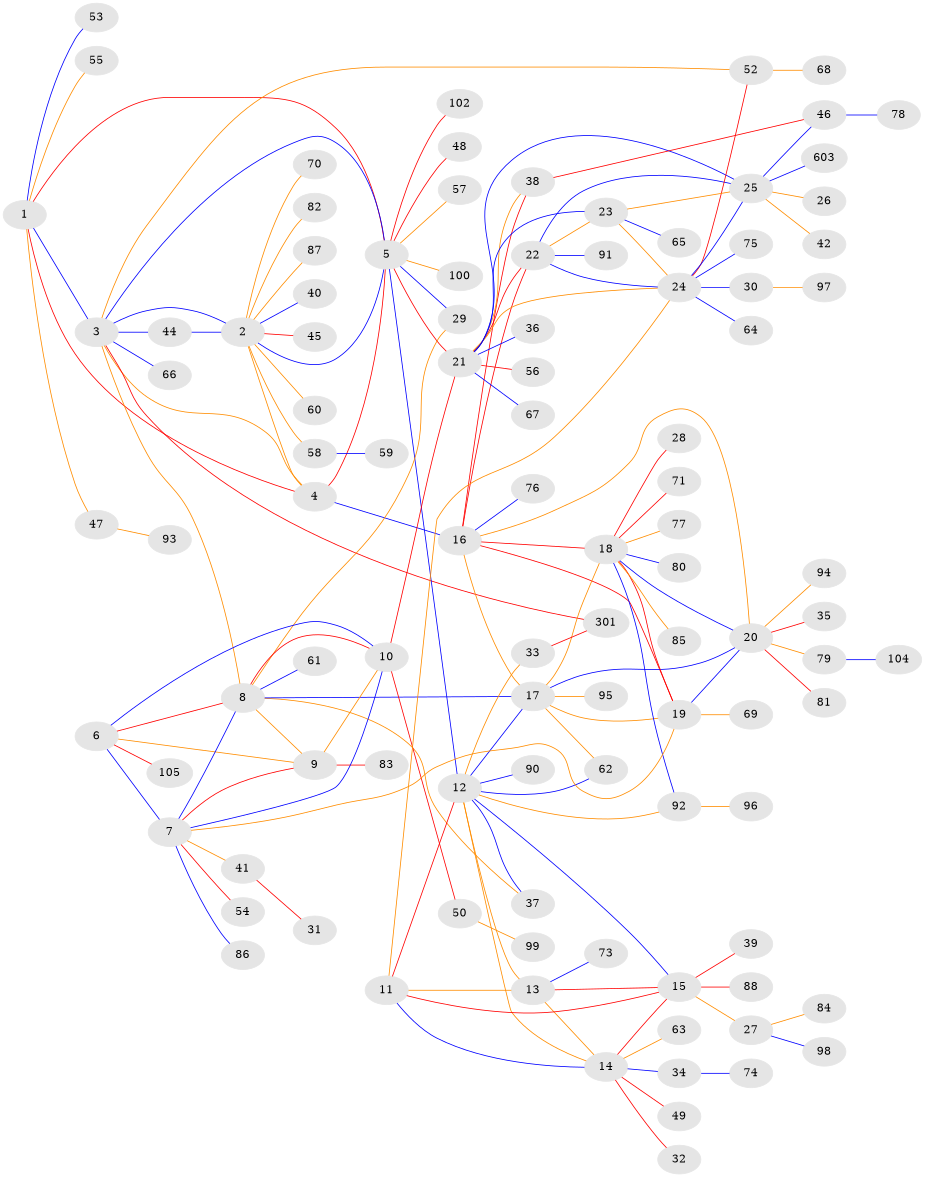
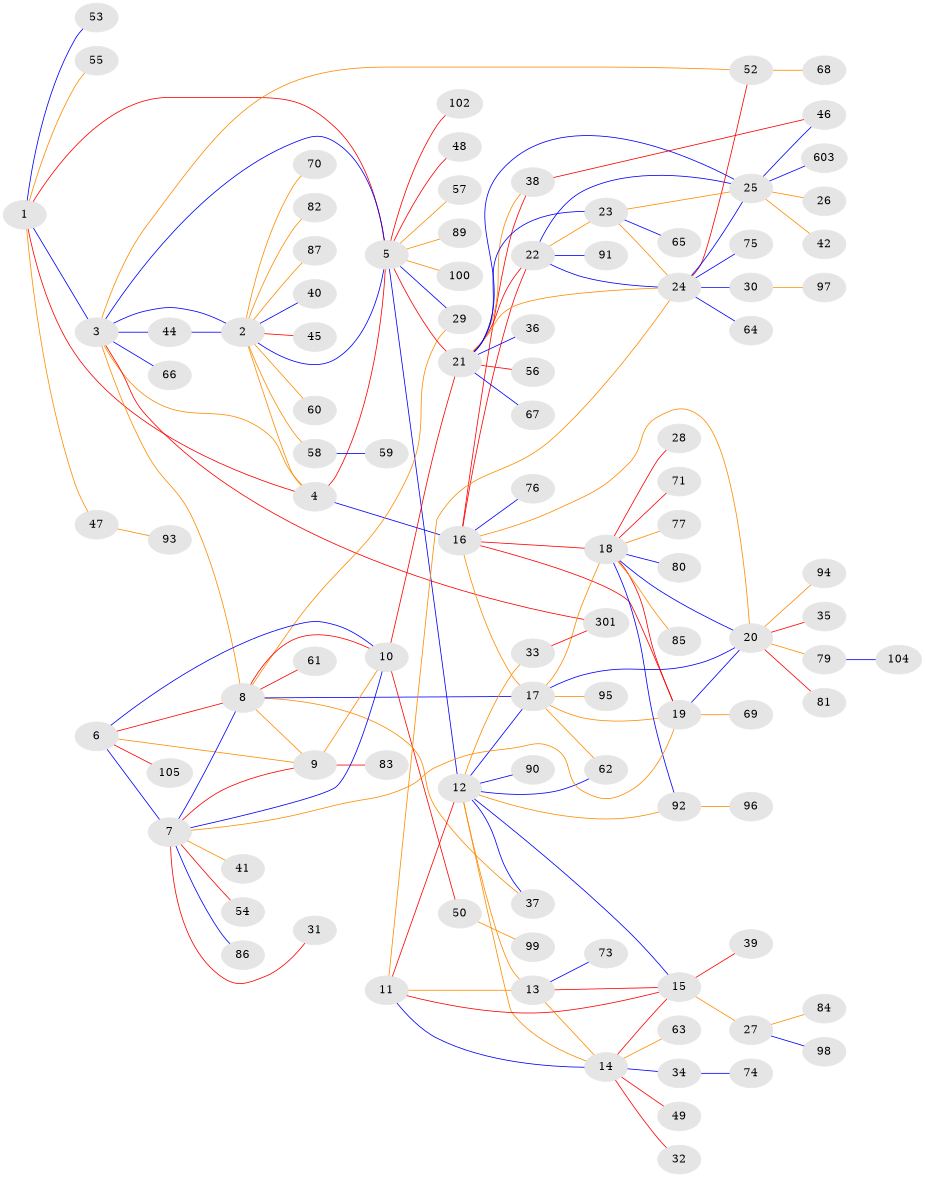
  graph {
    rankdir=LR
    node [color=gray90 style=filled]
    edge [color=darkorange]
    1
    3
    4
    5
    47
    53
    55
    2
    40
    45
    58
    60
    70
    82
    87
    8
    44
    52
    66
    n20 [label=301]
    16
    12
    21
    29
    48
    57
+   89
    100
    102
    93
    59
    9
    10
    37
    61
    17
    68
    19
    18
    20
    22
    38
    76
    13
    14
    15
    33
    62
    90
    92
    24
    23
    25
    36
    56
    67
    6
    7
    105
    31
    41
    54
    86
    83
    50
    69
    99
    11
    73
    32
    34
    49
    63
    27
    39
-   88
    30
    64
    75
    95
    96
    74
    84
    98
    28
    71
    77
    80
    85
    35
    79
    81
    94
    91
    46
    104
    65
    26
    42
    n100 [label=603]
    97
-   78
    1 -- 3 [color=blue]
    1 -- 4 [color=red]
    1 -- 5 [color=red]
    1 -- 47
    1 -- 53 [color=blue]
    1 -- 55
    3 -- 4
    3 -- 5 [color=blue]
    3 -- 8
    3 -- 44 [color=blue]
    3 -- 52
    3 -- 66 [color=blue]
    3 -- n20 [color=red]
    4 -- 5 [color=red]
    4 -- 16 [color=blue]
    5 -- 12 [color=blue]
    5 -- 21 [color=red]
    5 -- 29 [color=blue]
    5 -- 48 [color=red]
    5 -- 57
+   5 -- 89
    5 -- 100
    5 -- 102 [color=red]
    47 -- 93
    2 -- 3 [color=blue]
    2 -- 4
    2 -- 5 [color=blue]
    2 -- 40 [color=blue]
    2 -- 45 [color=red]
    2 -- 58
    2 -- 60
    2 -- 70
    2 -- 82
    2 -- 87
    58 -- 59 [color=blue]
    8 -- 29
    8 -- 9
    8 -- 10 [color=red]
    8 -- 37
-   8 -- 61 [color=blue]
+   8 -- 61 [color=red]
    8 -- 17 [color=blue]
    44 -- 2 [color=blue]
    52 -- 68
    16 -- 17
    16 -- 19 [color=red]
    16 -- 18 [color=red]
    16 -- 20
    16 -- 22 [color=red]
    16 -- 38 [color=red]
    16 -- 76 [color=blue]
    12 -- 37 [color=blue]
    12 -- 17 [color=blue]
    12 -- 13
    12 -- 14
    12 -- 15 [color=blue]
    12 -- 33
    12 -- 62 [color=blue]
    12 -- 90 [color=blue]
    12 -- 92
    21 -- 22 [color=red]
    21 -- 38
    21 -- 24
    21 -- 23 [color=blue]
    21 -- 25 [color=blue]
    21 -- 36 [color=blue]
    21 -- 56 [color=red]
    21 -- 67 [color=blue]
    9 -- 10
    9 -- 83 [color=red]
    10 -- 21 [color=red]
    10 -- 50 [color=red]
    17 -- 19
    17 -- 18
    17 -- 20 [color=blue]
    17 -- 62
    17 -- 95
    19 -- 20 [color=blue]
    19 -- 69
    18 -- 19 [color=red]
    18 -- 20 [color=blue]
    18 -- 92 [color=blue]
    18 -- 28 [color=red]
    18 -- 71 [color=red]
    18 -- 77
    18 -- 80 [color=blue]
    18 -- 85
    20 -- 35 [color=red]
    20 -- 79
    20 -- 81 [color=red]
    20 -- 94
    22 -- 24 [color=blue]
    22 -- 23
    22 -- 25 [color=blue]
    22 -- 91 [color=blue]
    38 -- 46 [color=red]
    13 -- 14
    13 -- 15 [color=red]
    13 -- 73 [color=blue]
    14 -- 15 [color=red]
    14 -- 32 [color=red]
    14 -- 34 [color=blue]
    14 -- 49 [color=red]
    14 -- 63
    15 -- 27
    15 -- 39 [color=red]
-   15 -- 88 [color=red]
    33 -- n20 [color=red]
    92 -- 96
    24 -- 52 [color=red]
    24 -- 25 [color=blue]
    24 -- 30 [color=blue]
    24 -- 64 [color=blue]
    24 -- 75 [color=blue]
    23 -- 24
    23 -- 25
    23 -- 65 [color=blue]
    25 -- 46 [color=blue]
    25 -- 26
    25 -- 42
    25 -- n100 [color=blue]
    6 -- 8 [color=red]
    6 -- 9
    6 -- 10 [color=blue]
    6 -- 7 [color=blue]
    6 -- 105 [color=red]
    7 -- 8 [color=blue]
    7 -- 9 [color=red]
    7 -- 10 [color=blue]
    7 -- 19
-   41 -- 31 [color=red]
+   7 -- 31 [color=red]
    7 -- 41
    7 -- 54 [color=red]
    7 -- 86 [color=blue]
    50 -- 99
    11 -- 12 [color=red]
    11 -- 13
    11 -- 14 [color=blue]
    11 -- 15 [color=red]
    11 -- 24
    34 -- 74 [color=blue]
    27 -- 84
    27 -- 98 [color=blue]
    30 -- 97
    79 -- 104 [color=blue]
-   46 -- 78 [color=blue]
  }
